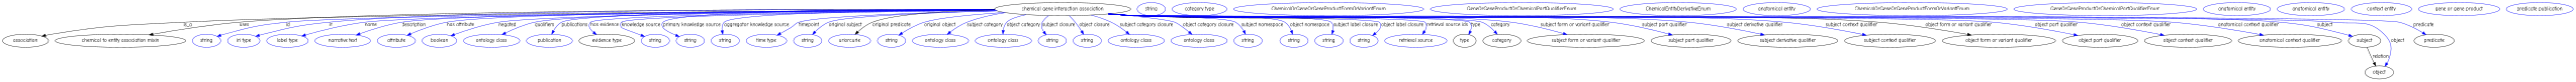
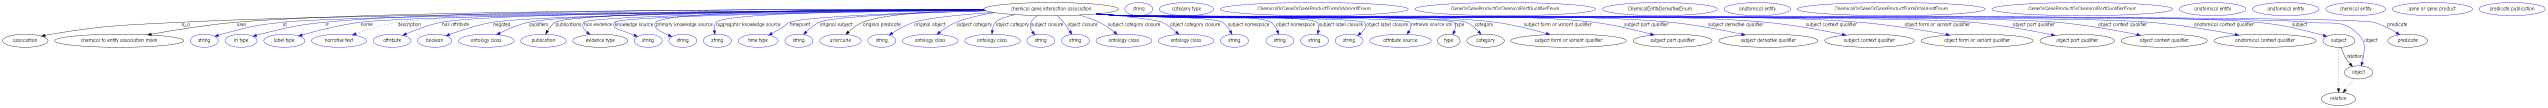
  digraph {
    fontname="Comic Neue"
    node [fontname="Comic Neue" color=blue]
    edge [fontname="Comic Neue" color=blue style=solid]
    n1 [height=0.5 label="chemical gene interaction association" width=5.1454 color=""]
    association [height=0.5 width=1.7332 color=""]
    "chemical to entity association mixin" [height=0.5 width=4.9287 color=""]
    n4 [height=0.5 label=string width=1.0652]
    n5 [height=0.5 label="iri type" width=1.2277]
    n6 [height=0.5 label="label type" width=1.5707]
    n7 [height=0.5 label="narrative text" width=2.0943]
    n8 [height=0.5 label=attribute width=1.4443]
    n9 [height=0.5 label=boolean width=1.2999]
    n10 [height=0.5 label="ontology class" width=2.1304]
    n11 [height=0.5 label=publication width=1.7332]
    n12 [color=black height=0.5 label="evidence type" width=2.0943]
    n13 [height=0.5 label=string width=1.0652]
    n14 [height=0.5 label=string width=1.0652]
    n15 [height=0.5 label=string width=1.0652]
    n16 [height=0.5 label="time type" width=1.5346]
    n17 [height=0.5 label=string width=1.0652]
    n18 [height=0.5 label=uriorcurie width=1.5887]
    n19 [height=0.5 label=string width=1.0652]
    n20 [height=0.5 label="ontology class" width=2.1304]
    n21 [height=0.5 label="ontology class" width=2.1304]
    n22 [height=0.5 label=string width=1.0652]
    n23 [height=0.5 label=string width=1.0652]
    n24 [height=0.5 label="ontology class" width=2.1304]
    n25 [height=0.5 label="ontology class" width=2.1304]
    n26 [height=0.5 label=string width=1.0652]
    n27 [height=0.5 label=string width=1.0652]
    n28 [height=0.5 label=string width=1.0652]
    n29 [height=0.5 label=string width=1.0652]
-   n30 [height=0.5 label="retrieval source" width=2.347]
+   n30 [height=0.5 label="attribute source" width=2.347]
    type [height=0.5 width=0.86659 color=""]
    category [height=0.5 width=1.4263 color=""]
    "subject form or variant qualifier" [height=0.5 width=4.4232 color=""]
    "subject part qualifier" [height=0.5 width=3.015 color=""]
    "subject derivative qualifier" [height=0.5 width=3.7733 color=""]
    "subject context qualifier" [height=0.5 width=3.4303 color=""]
    "object form or variant qualifier" [height=0.5 width=4.2788 color=""]
    "object part qualifier" [height=0.5 width=2.8525 color=""]
    "object context qualifier" [height=0.5 width=3.2858 color=""]
    "anatomical context qualifier" [height=0.5 width=3.8997 color=""]
    subject [height=0.5 width=1.2277 color=""]
    object [height=0.5 width=1.0832 color=""]
    predicate [height=0.5 width=1.5165 color=""]
+   relation [height=0.5 width=1.2999 color=""]
    n45 [height=0.5 label=string width=1.0652]
    n46 [height=0.5 label="category type" width=2.0762]
    n47 [height=0.5 label=ChemicalOrGeneOrGeneProductFormOrVariantEnum width=7.1855]
    n48 [height=0.5 label=GeneOrGeneProductOrChemicalPartQualifierEnum width=6.8966]
    n49 [height=0.5 label=ChemicalEntityDerivativeEnum width=4.3871]
    n50 [height=0.5 label="anatomical entity" width=2.5456]
    n51 [height=0.5 label=ChemicalOrGeneOrGeneProductFormOrVariantEnum width=7.1855]
    n52 [height=0.5 label=GeneOrGeneProductOrChemicalPartQualifierEnum width=6.8966]
    n53 [height=0.5 label="anatomical entity" width=2.5456]
    n54 [height=0.5 label="anatomical entity" width=2.5456]
-   n55 [height=0.5 label="context entity" width=2.2748]
+   n55 [height=0.5 label="chemical entity" width=2.2748]
    n56 [height=0.5 label="gene or gene product" width=3.0692]
    n57 [height=0.5 label="predicate publication" width=2.1665]
    n1 -> association [label=is_a color="" style=""]
    n1 -> "chemical to entity association mixin" [label=uses color="" style=""]
    n1 -> n4 [label=id]
    n1 -> n5 [label=iri]
    n1 -> n6 [label=name]
-   n1 -> n7 [label=description]
+   n1 -> n7 [label=description style=dotted]
    n1 -> n8 [label="has attribute"]
    n1 -> n9 [label=negated]
    n1 -> n10 [label=qualifiers]
-   n1 -> n11 [label=publications]
+   n1 -> n11 [color=black label=publications]
    n1 -> n12 [label="has evidence"]
    n1 -> n13 [label="knowledge source"]
    n1 -> n14 [label="primary knowledge source"]
    n1 -> n15 [label="aggregator knowledge source"]
    n1 -> n16 [label=timepoint]
    n1 -> n17 [label="original subject"]
    n1 -> n18 [color=black label="original predicate"]
    n1 -> n19 [label="original object"]
    n1 -> n20 [label="subject category"]
    n1 -> n21 [label="object category"]
    n1 -> n22 [label="subject closure"]
    n1 -> n23 [label="object closure"]
    n1 -> n24 [label="subject category closure"]
    n1 -> n25 [label="object category closure"]
    n1 -> n26 [label="subject namespace"]
    n1 -> n27 [label="object namespace"]
    n1 -> n28 [label="subject label closure"]
    n1 -> n29 [label="object label closure"]
    n1 -> n30 [label="retrieval source ids"]
    n1 -> type [label=type]
    n1 -> category [label=category]
    n1 -> "subject form or variant qualifier" [label="subject form or variant qualifier"]
    n1 -> "subject part qualifier" [label="subject part qualifier"]
    n1 -> "subject derivative qualifier" [label="subject derivative qualifier"]
    n1 -> "subject context qualifier" [label="subject context qualifier"]
-   n1 -> "object form or variant qualifier" [color=black label="object form or variant qualifier"]
+   n1 -> "object form or variant qualifier" [label="object form or variant qualifier"]
    n1 -> "object part qualifier" [label="object part qualifier"]
    n1 -> "object context qualifier" [label="object context qualifier"]
    n1 -> "anatomical context qualifier" [label="anatomical context qualifier"]
    n1 -> subject [label=subject]
    n1 -> object [label=object]
    n1 -> predicate [label=predicate]
    subject -> object [label=relation color="" style=""]
+   subject -> relation [style=dotted color=""]
+   object -> relation [style=dotted color=""]
  }
